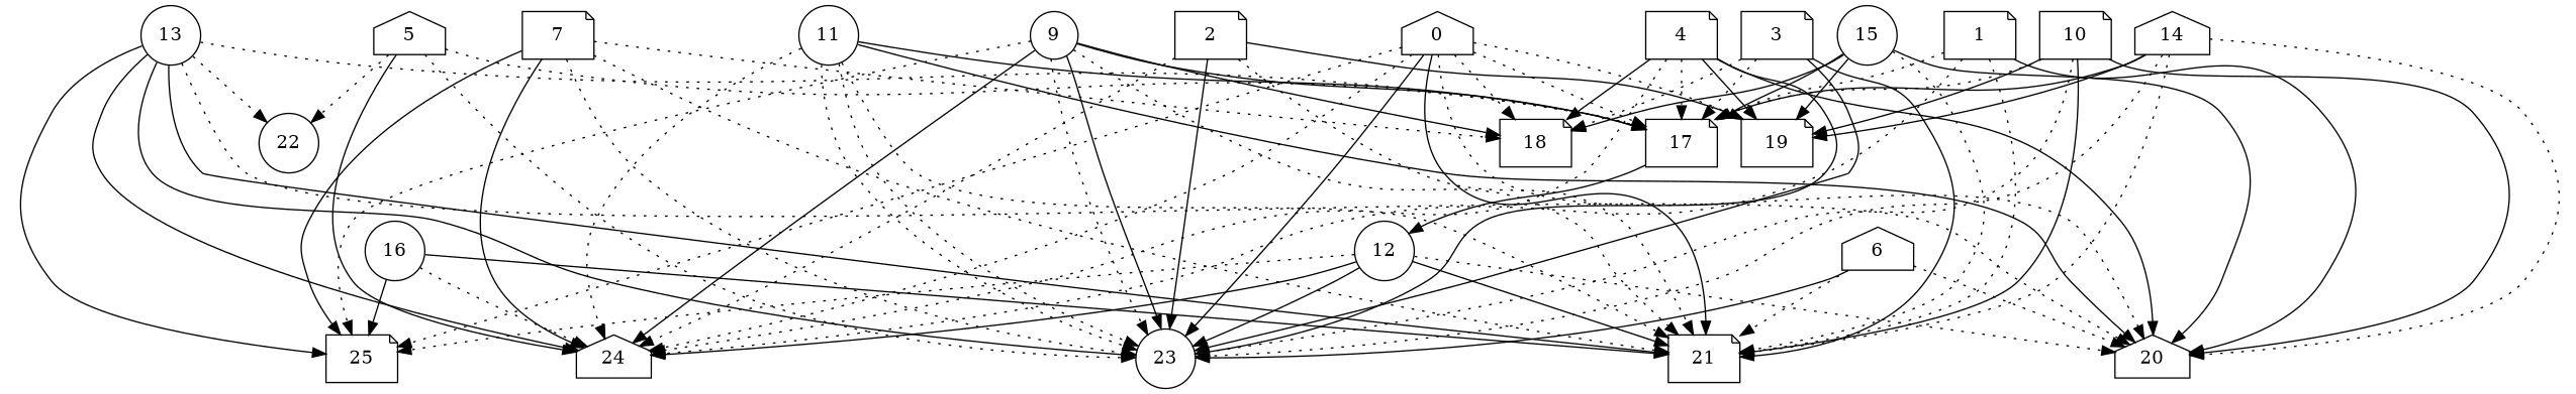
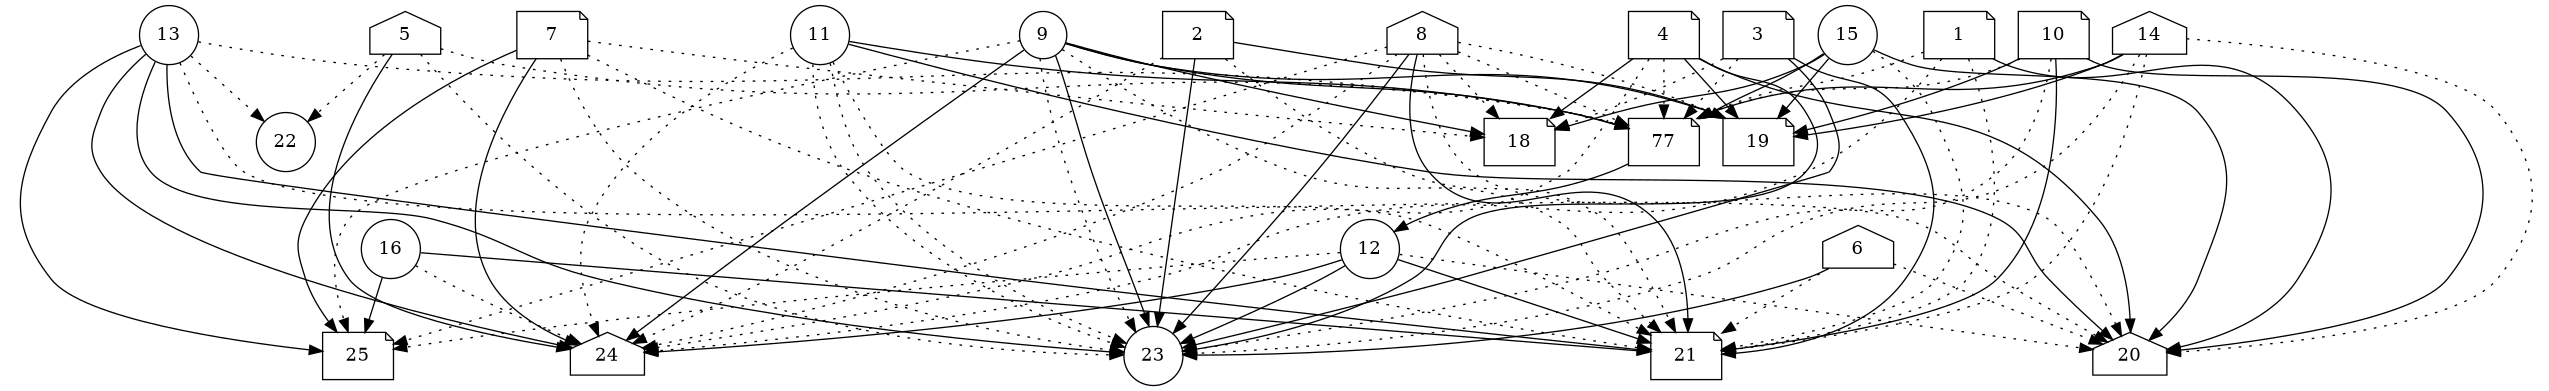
  digraph {
    fontname="DejaVu Serif"
    node [alpha=0.17 fontname="DejaVu Serif" shape=note]
    edge [fontname="DejaVu Serif" style=dotted]
    1 [alpha=0.05 expect_size=16267264]
-   17 [alpha=0.02 expect_size=9351168]
+   17 [alpha=0.02 expect_size=9351168 label=77]
    20 [alpha=0.16 expect_size=36163584 shape=house]
    21 [alpha=0.07 expect_size=20264960]
    24 [alpha=0.03 expect_size=10734592 shape=house]
    12 [expect_size=5773312 shape=circle]
    2 [alpha=0.09 expect_size=11005952]
    19 [alpha=0.11 expect_size=25489408]
    23 [alpha=0.09 expect_size=6024192 shape=circle]
    3 [alpha=0.19 expect_size=45204480]
    18 [alpha=0.16 expect_size=33508352]
    4 [alpha=0.01 expect_size=15343616]
    5 [alpha=0.13 expect_size=39630848 shape=house]
    22 [alpha=0.19 expect_size=13002752 shape=circle]
    6 [alpha=0.19 expect_size=28975104 shape=house]
    7 [alpha=0.10 expect_size=9154560]
    25 [alpha=0.11 expect_size=26280960]
-   8 [expect_size=46086144 shape=house label=0]
+   8 [expect_size=46086144 shape=house]
    9 [alpha=0.05 expect_size=34656256 shape=circle]
    10 [alpha=0.13 expect_size=5960704]
    11 [expect_size=42159104 shape=circle]
    13 [alpha=0.02 expect_size=26437632 shape=circle]
    14 [alpha=0.07 expect_size=24825856 shape=house]
    15 [alpha=0.18 expect_size=27503616 shape=circle]
    16 [expect_size=11111424 shape=circle]
    1 -> 17
    1 -> 20 [style=solid]
    1 -> 21
    1 -> 24
    17 -> 12 [style=solid]
    12 -> 20
    12 -> 21 [style=solid]
    12 -> 24 [style=solid]
    12 -> 23 [style=solid]
    12 -> 25
    2 -> 21
    2 -> 24
    2 -> 19 [style=solid]
    2 -> 23 [style=solid]
    3 -> 17
    3 -> 21 [style=solid]
    3 -> 23 [style=solid]
    3 -> 18
    4 -> 17
    4 -> 20 [style=solid]
    4 -> 24
    4 -> 19 [style=solid]
    4 -> 23 [style=solid]
    4 -> 18 [style=solid]
    5 -> 17
    5 -> 24 [style=solid]
    5 -> 23
    5 -> 22
    6 -> 20
    6 -> 21
    6 -> 23 [style=solid]
    7 -> 21
    7 -> 24 [style=solid]
    7 -> 23
    7 -> 18
    7 -> 25 [style=solid]
    8 -> 17
    8 -> 20
    8 -> 21 [style=solid]
    8 -> 24
    8 -> 19
    8 -> 23 [style=solid]
    8 -> 18
    8 -> 25
    9 -> 17 [style=solid]
    9 -> 21
    9 -> 24 [style=solid]
+   9 -> 19 [style=solid]
    9 -> 23
    9 -> 23 [style=solid]
    9 -> 18 [style=solid]
    9 -> 25
    10 -> 17
    10 -> 20 [style=solid]
    10 -> 21 [style=solid]
    10 -> 19 [style=solid]
    10 -> 23
    11 -> 17 [style=solid]
    11 -> 20 [style=solid]
    11 -> 21
    11 -> 24
    11 -> 23
    11 -> 23
    13 -> 17
    13 -> 20
    13 -> 21 [style=solid]
    13 -> 24 [style=solid]
    13 -> 23 [style=solid]
    13 -> 22
    13 -> 25 [style=solid]
    14 -> 17 [style=solid]
    14 -> 20
    14 -> 21
    14 -> 19 [style=solid]
    14 -> 23
    15 -> 17 [style=solid]
    15 -> 20 [style=solid]
    15 -> 21
    15 -> 19 [style=solid]
    15 -> 18 [style=solid]
    16 -> 21 [style=solid]
    16 -> 24
    16 -> 25 [style=solid]
  }
